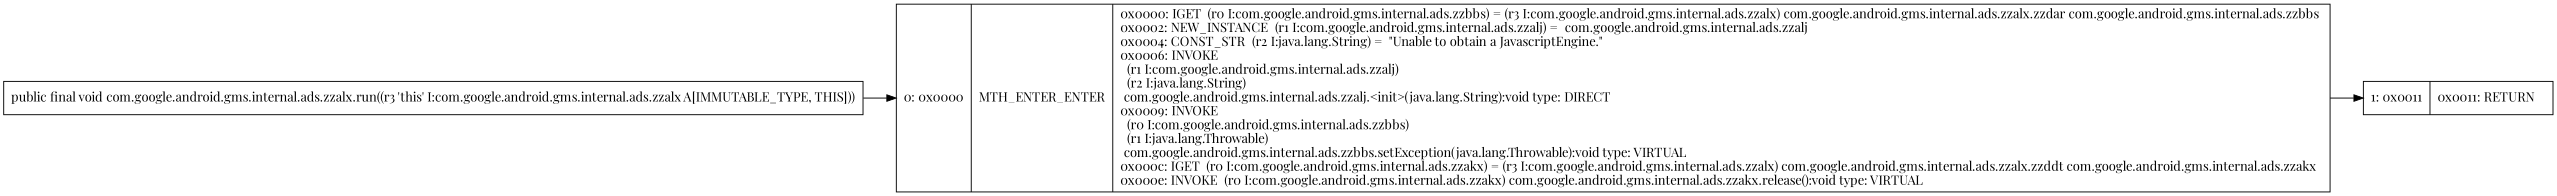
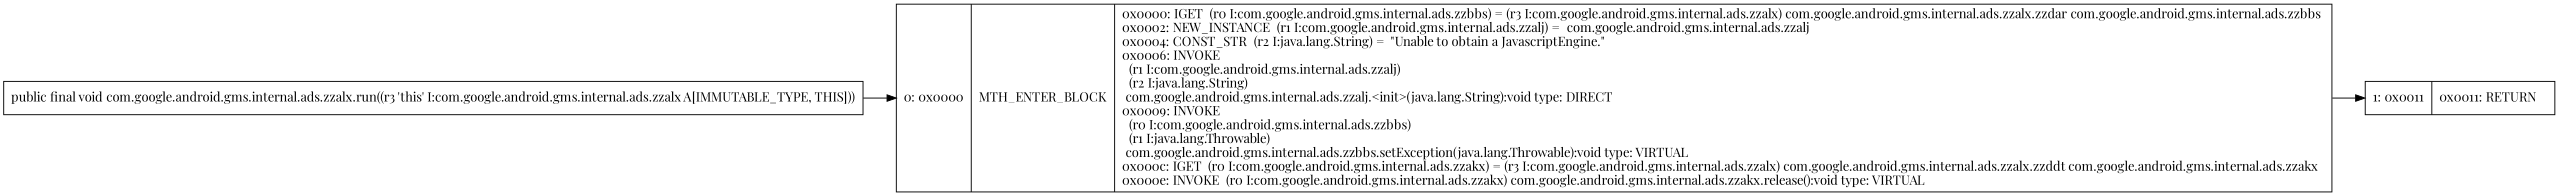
  digraph {
    rankdir=LR
    fontname="Playfair Display"
    node [shape=record fontname="Playfair Display"]
    edge [fontname="Playfair Display"]
-   n1 [label="{0\:\ 0x0000|MTH_ENTER_ENTER\l|0x0000: IGET  (r0 I:com.google.android.gms.internal.ads.zzbbs) = (r3 I:com.google.android.gms.internal.ads.zzalx) com.google.android.gms.internal.ads.zzalx.zzdar com.google.android.gms.internal.ads.zzbbs \l0x0002: NEW_INSTANCE  (r1 I:com.google.android.gms.internal.ads.zzalj) =  com.google.android.gms.internal.ads.zzalj \l0x0004: CONST_STR  (r2 I:java.lang.String) =  \"Unable to obtain a JavascriptEngine.\" \l0x0006: INVOKE  \l  (r1 I:com.google.android.gms.internal.ads.zzalj)\l  (r2 I:java.lang.String)\l com.google.android.gms.internal.ads.zzalj.\<init\>(java.lang.String):void type: DIRECT \l0x0009: INVOKE  \l  (r0 I:com.google.android.gms.internal.ads.zzbbs)\l  (r1 I:java.lang.Throwable)\l com.google.android.gms.internal.ads.zzbbs.setException(java.lang.Throwable):void type: VIRTUAL \l0x000c: IGET  (r0 I:com.google.android.gms.internal.ads.zzakx) = (r3 I:com.google.android.gms.internal.ads.zzalx) com.google.android.gms.internal.ads.zzalx.zzddt com.google.android.gms.internal.ads.zzakx \l0x000e: INVOKE  (r0 I:com.google.android.gms.internal.ads.zzakx) com.google.android.gms.internal.ads.zzakx.release():void type: VIRTUAL \l}"]
+   n1 [label="{0\:\ 0x0000|MTH_ENTER_BLOCK\l|0x0000: IGET  (r0 I:com.google.android.gms.internal.ads.zzbbs) = (r3 I:com.google.android.gms.internal.ads.zzalx) com.google.android.gms.internal.ads.zzalx.zzdar com.google.android.gms.internal.ads.zzbbs \l0x0002: NEW_INSTANCE  (r1 I:com.google.android.gms.internal.ads.zzalj) =  com.google.android.gms.internal.ads.zzalj \l0x0004: CONST_STR  (r2 I:java.lang.String) =  \"Unable to obtain a JavascriptEngine.\" \l0x0006: INVOKE  \l  (r1 I:com.google.android.gms.internal.ads.zzalj)\l  (r2 I:java.lang.String)\l com.google.android.gms.internal.ads.zzalj.\<init\>(java.lang.String):void type: DIRECT \l0x0009: INVOKE  \l  (r0 I:com.google.android.gms.internal.ads.zzbbs)\l  (r1 I:java.lang.Throwable)\l com.google.android.gms.internal.ads.zzbbs.setException(java.lang.Throwable):void type: VIRTUAL \l0x000c: IGET  (r0 I:com.google.android.gms.internal.ads.zzakx) = (r3 I:com.google.android.gms.internal.ads.zzalx) com.google.android.gms.internal.ads.zzalx.zzddt com.google.android.gms.internal.ads.zzakx \l0x000e: INVOKE  (r0 I:com.google.android.gms.internal.ads.zzakx) com.google.android.gms.internal.ads.zzakx.release():void type: VIRTUAL \l}"]
    n2 [label="{1\:\ 0x0011|0x0011: RETURN   \l}"]
    n3 [label="{public final void com.google.android.gms.internal.ads.zzalx.run((r3 'this' I:com.google.android.gms.internal.ads.zzalx A[IMMUTABLE_TYPE, THIS])) }"]
    n1 -> n2
    n3 -> n1
  }
